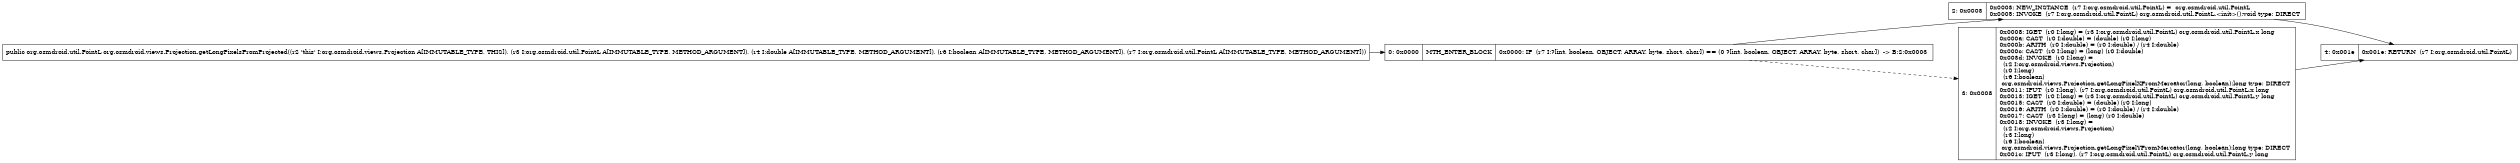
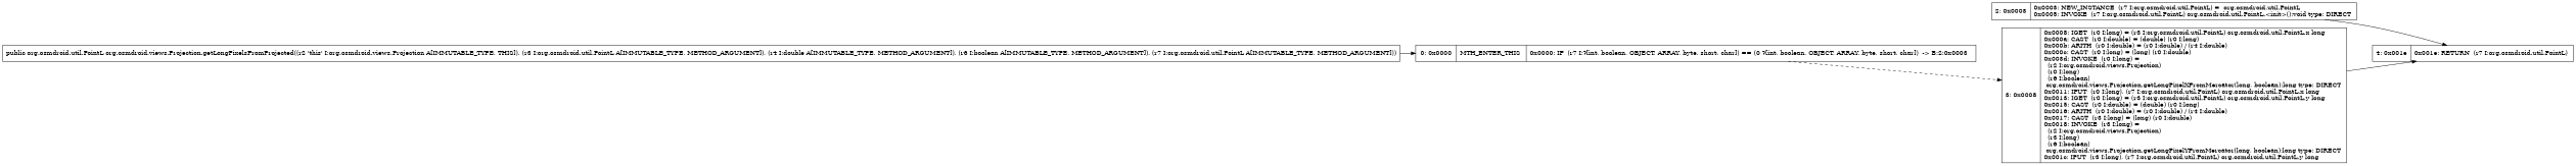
  digraph {
    rankdir=LR
    node [shape=record]
-   n1 [label="{0\:\ 0x0000|MTH_ENTER_BLOCK\l|0x0000: IF  (r7 I:?[int, boolean, OBJECT, ARRAY, byte, short, char]) == (0 ?[int, boolean, OBJECT, ARRAY, byte, short, char])  \-\> B:2:0x0003 \l}"]
+   n1 [label="{0\:\ 0x0000|MTH_ENTER_THIS\l|0x0000: IF  (r7 I:?[int, boolean, OBJECT, ARRAY, byte, short, char]) == (0 ?[int, boolean, OBJECT, ARRAY, byte, short, char])  \-\> B:2:0x0003 \l}"]
    n2 [label="{2\:\ 0x0003|0x0003: NEW_INSTANCE  (r7 I:org.osmdroid.util.PointL) =  org.osmdroid.util.PointL \l0x0005: INVOKE  (r7 I:org.osmdroid.util.PointL) org.osmdroid.util.PointL.\<init\>():void type: DIRECT \l}"]
    n3 [label="{3\:\ 0x0008|0x0008: IGET  (r0 I:long) = (r3 I:org.osmdroid.util.PointL) org.osmdroid.util.PointL.x long \l0x000a: CAST  (r0 I:double) = (double) (r0 I:long) \l0x000b: ARITH  (r0 I:double) = (r0 I:double) \/ (r4 I:double) \l0x000c: CAST  (r0 I:long) = (long) (r0 I:double) \l0x003d: INVOKE  (r0 I:long) = \l  (r2 I:org.osmdroid.views.Projection)\l  (r0 I:long)\l  (r6 I:boolean)\l org.osmdroid.views.Projection.getLongPixelXFromMercator(long, boolean):long type: DIRECT \l0x0011: IPUT  (r0 I:long), (r7 I:org.osmdroid.util.PointL) org.osmdroid.util.PointL.x long \l0x0013: IGET  (r0 I:long) = (r3 I:org.osmdroid.util.PointL) org.osmdroid.util.PointL.y long \l0x0015: CAST  (r0 I:double) = (double) (r0 I:long) \l0x0016: ARITH  (r0 I:double) = (r0 I:double) \/ (r4 I:double) \l0x0017: CAST  (r3 I:long) = (long) (r0 I:double) \l0x0018: INVOKE  (r3 I:long) = \l  (r2 I:org.osmdroid.views.Projection)\l  (r3 I:long)\l  (r6 I:boolean)\l org.osmdroid.views.Projection.getLongPixelYFromMercator(long, boolean):long type: DIRECT \l0x001c: IPUT  (r3 I:long), (r7 I:org.osmdroid.util.PointL) org.osmdroid.util.PointL.y long \l}"]
    n4 [label="{4\:\ 0x001e|0x001e: RETURN  (r7 I:org.osmdroid.util.PointL) \l}"]
    n5 [label="{public org.osmdroid.util.PointL org.osmdroid.views.Projection.getLongPixelsFromProjected((r2 'this' I:org.osmdroid.views.Projection A[IMMUTABLE_TYPE, THIS]), (r3 I:org.osmdroid.util.PointL A[IMMUTABLE_TYPE, METHOD_ARGUMENT]), (r4 I:double A[IMMUTABLE_TYPE, METHOD_ARGUMENT]), (r6 I:boolean A[IMMUTABLE_TYPE, METHOD_ARGUMENT]), (r7 I:org.osmdroid.util.PointL A[IMMUTABLE_TYPE, METHOD_ARGUMENT])) }"]
-   n1 -> n2
    n1 -> n3 [style=dashed]
    n2 -> n4
    n3 -> n4
    n5 -> n1
  }
